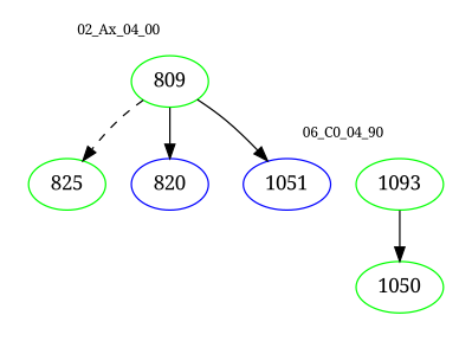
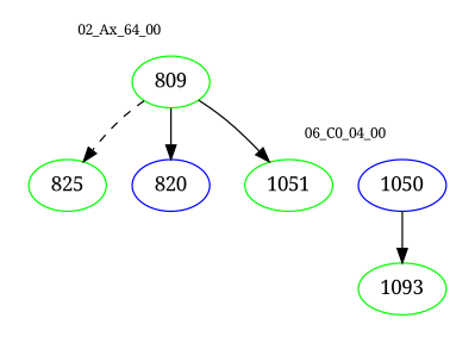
  digraph {
    fontname="Noto Serif"
    node [color=green fontname="Noto Serif"]
    edge [color=black fontname="Noto Serif" style=solid]
    n1 [label=809]
    n2 [label=825]
    n3 [color=blue label=820]
-   n4 [label=1050]
+   n4 [color=blue label=1050]
    n5 [label=1093]
-   n6 [color=blue label=1051]
+   n6 [label=1051]
    subgraph cluster_1 {
      color=white
      fontsize=10
-     label="02_Ax_04_00"
+     label="02_Ax_64_00"
      n1
      n2
      n3
    }
    subgraph cluster_2 {
      color=white
      fontsize=10
-     label="06_C0_04_90"
+     label="06_C0_04_00"
      n4
      n5
      n6
    }
    n1 -> n2 [style=dashed]
    n1 -> n3
    n1 -> n6
-   n5 -> n4
+   n4 -> n5
  }
